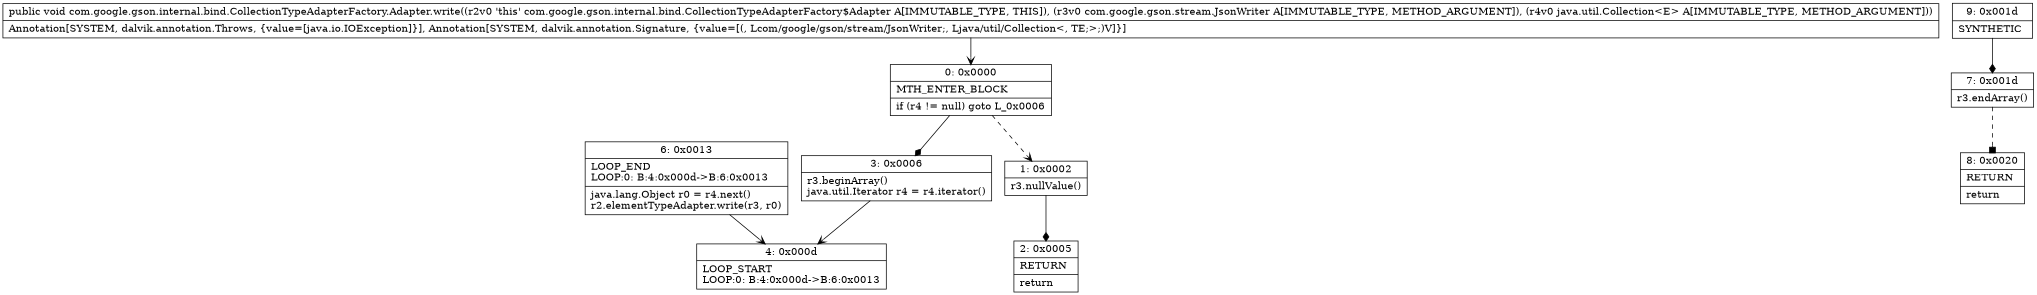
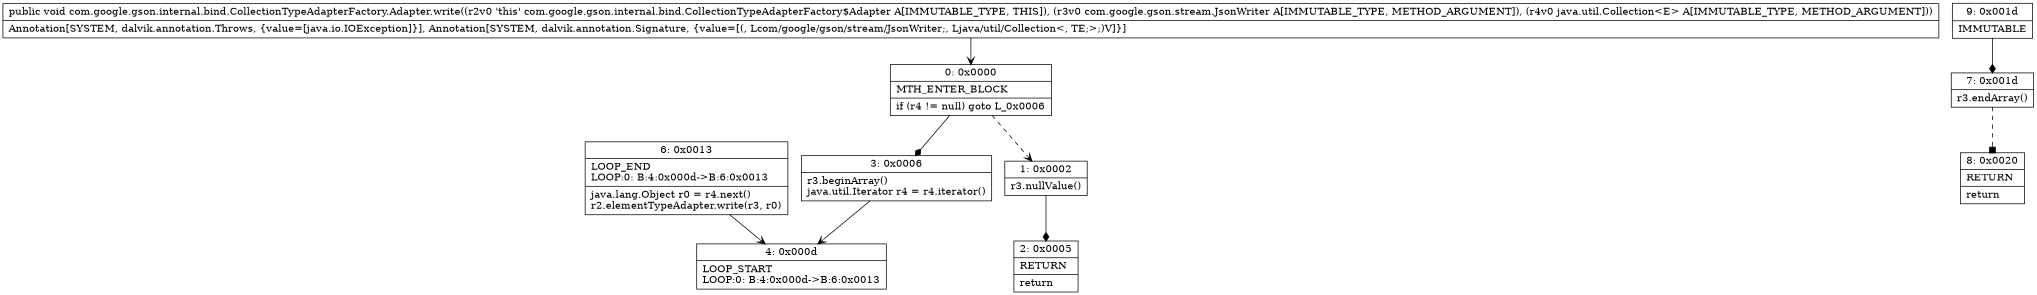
  digraph {
    node [shape=record]
    edge [arrowhead=vee]
    n1 [label="{0\:\ 0x0000|MTH_ENTER_BLOCK\l|if (r4 != null) goto L_0x0006\l}"]
    n2 [label="{1\:\ 0x0002|r3.nullValue()\l}"]
    n3 [label="{3\:\ 0x0006|r3.beginArray()\ljava.util.Iterator r4 = r4.iterator()\l}"]
    n4 [label="{2\:\ 0x0005|RETURN\l|return\l}"]
    n5 [label="{4\:\ 0x000d|LOOP_START\lLOOP:0: B:4:0x000d\-\>B:6:0x0013\l}"]
    n6 [label="{6\:\ 0x0013|LOOP_END\lLOOP:0: B:4:0x000d\-\>B:6:0x0013\l|java.lang.Object r0 = r4.next()\lr2.elementTypeAdapter.write(r3, r0)\l}"]
-   n7 [label="{9\:\ 0x001d|SYNTHETIC\l}"]
+   n7 [label="{9\:\ 0x001d|IMMUTABLE\l}"]
    n8 [label="{7\:\ 0x001d|r3.endArray()\l}"]
    n9 [label="{8\:\ 0x0020|RETURN\l|return\l}"]
    n10 [label="{public void com.google.gson.internal.bind.CollectionTypeAdapterFactory.Adapter.write((r2v0 'this' com.google.gson.internal.bind.CollectionTypeAdapterFactory$Adapter A[IMMUTABLE_TYPE, THIS]), (r3v0 com.google.gson.stream.JsonWriter A[IMMUTABLE_TYPE, METHOD_ARGUMENT]), (r4v0 java.util.Collection\<E\> A[IMMUTABLE_TYPE, METHOD_ARGUMENT]))  | Annotation[SYSTEM, dalvik.annotation.Throws, \{value=[java.io.IOException]\}], Annotation[SYSTEM, dalvik.annotation.Signature, \{value=[(, Lcom\/google\/gson\/stream\/JsonWriter;, Ljava\/util\/Collection\<, TE;\>;)V]\}]\l}"]
    n1 -> n2 [style=dashed]
    n1 -> n3 [arrowhead=diamond]
    n2 -> n4 [arrowhead=diamond]
    n3 -> n5
    n6 -> n5
    n7 -> n8 [arrowhead=diamond]
    n8 -> n9 [arrowhead=box style=dashed]
    n10 -> n1
  }
